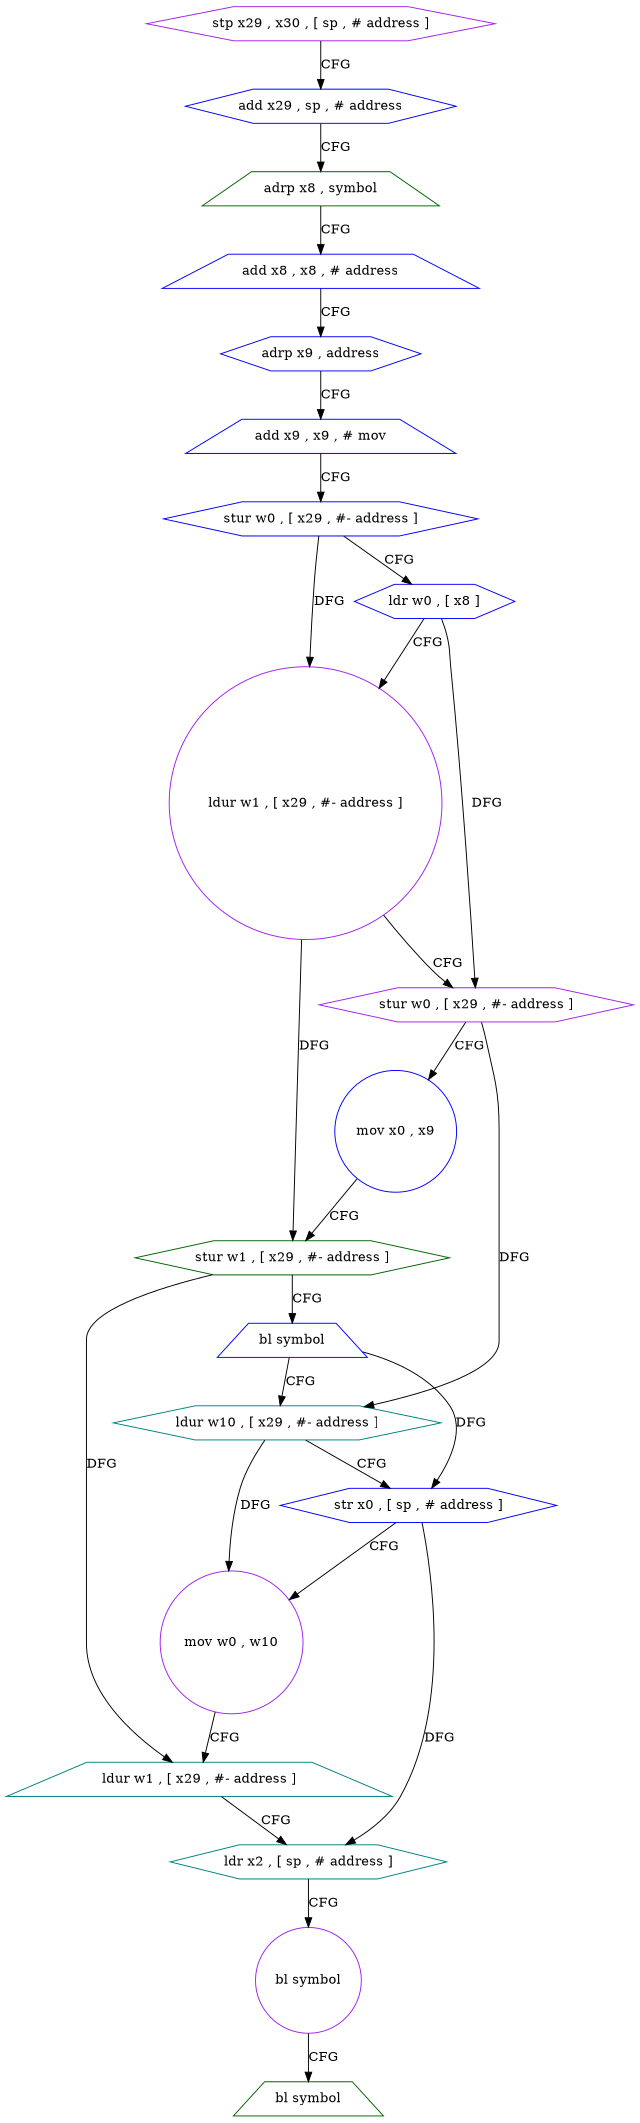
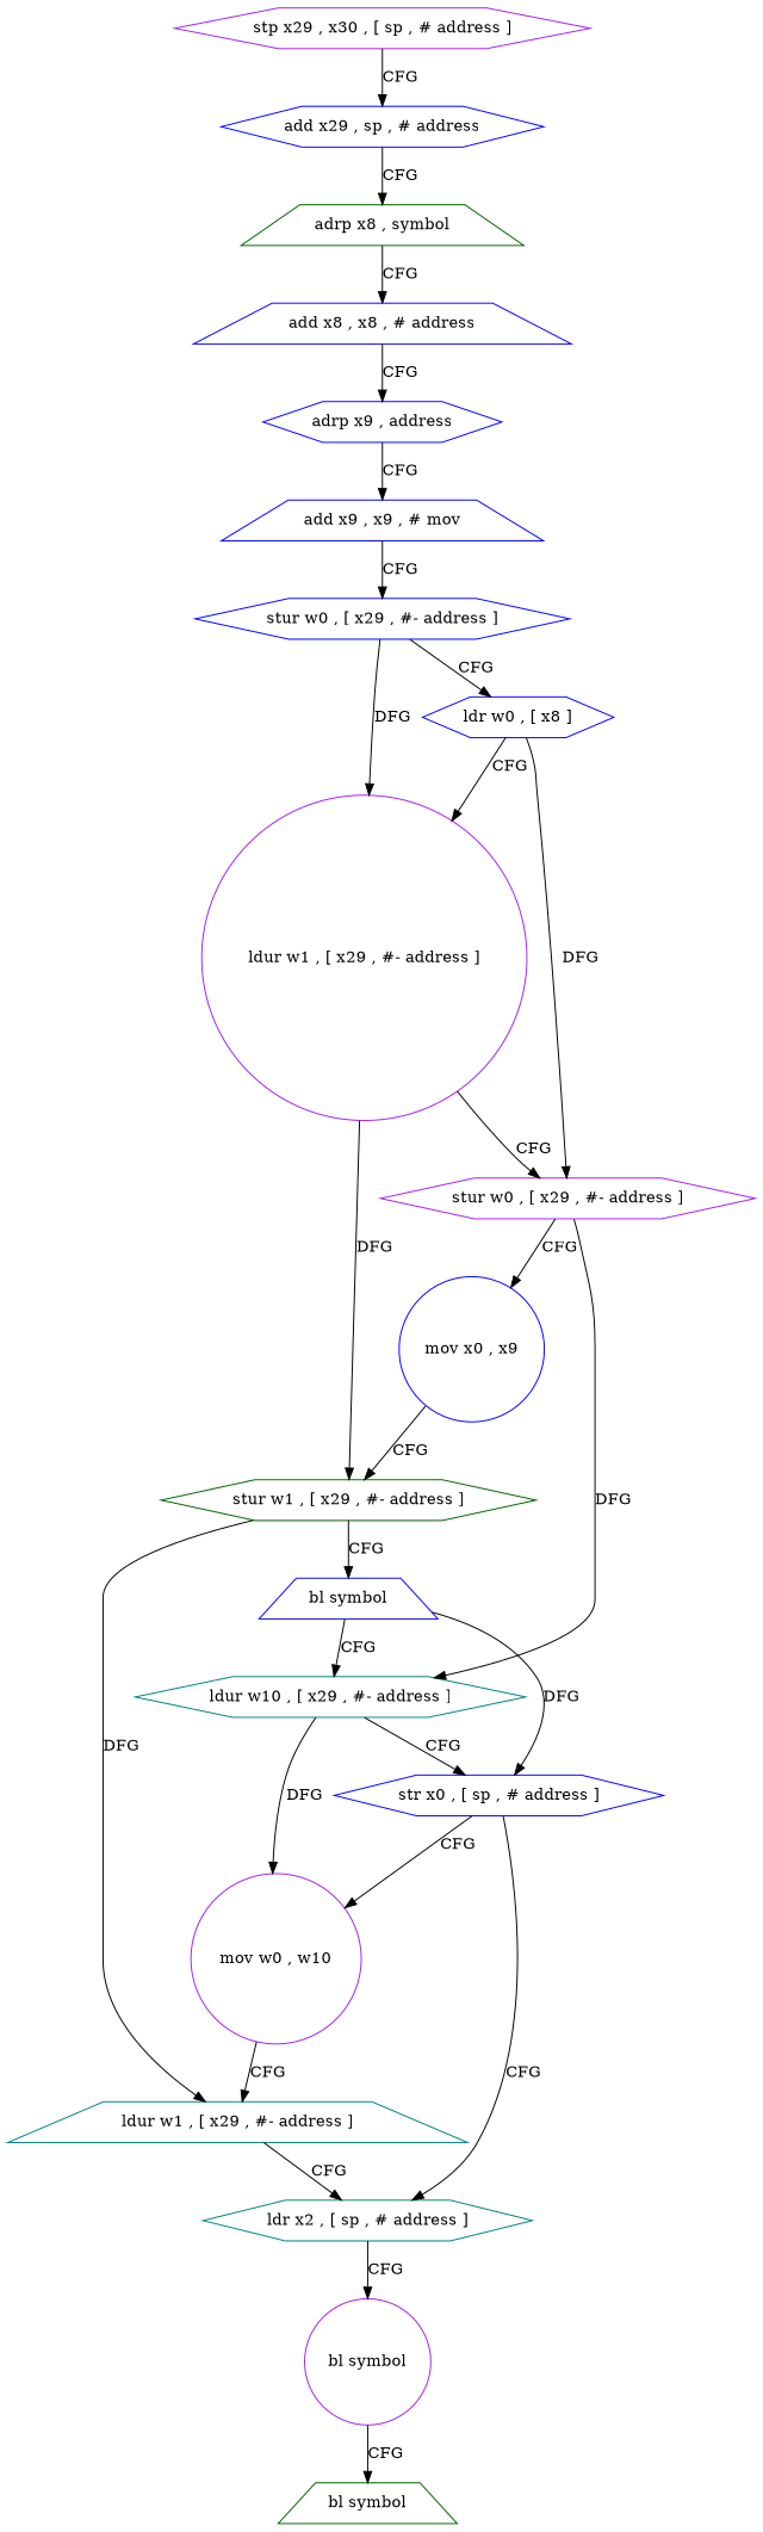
  digraph {
    node [color=blue shape=hexagon]
    n1 [color=purple label="stp x29 , x30 , [ sp , # address ]"]
    n2 [label="add x29 , sp , # address"]
    n3 [color=darkgreen label="adrp x8 , symbol" shape=trapezium]
    n4 [label="add x8 , x8 , # address" shape=trapezium]
    n5 [label="adrp x9 , address"]
    n6 [label="add x9 , x9 , # mov" shape=trapezium]
    n7 [label="stur w0 , [ x29 , #- address ]"]
    n8 [label="ldr w0 , [ x8 ]"]
    n9 [color=purple label="ldur w1 , [ x29 , #- address ]" shape=circle]
    n10 [color=purple label="stur w0 , [ x29 , #- address ]"]
    n11 [color=darkgreen label="stur w1 , [ x29 , #- address ]"]
    n12 [label="mov x0 , x9" shape=circle]
    n13 [color=teal label="ldur w10 , [ x29 , #- address ]"]
    n14 [label="bl symbol" shape=trapezium]
    n15 [color=teal label="ldur w1 , [ x29 , #- address ]" shape=trapezium]
    n16 [label="str x0 , [ sp , # address ]"]
    n17 [color=purple label="mov w0 , w10" shape=circle]
    n18 [color=teal label="ldr x2 , [ sp , # address ]"]
    n19 [color=purple label="bl symbol" shape=circle]
    n20 [color=darkgreen label="bl symbol" shape=trapezium]
    n1 -> n2 [label=CFG]
    n2 -> n3 [label=CFG]
    n3 -> n4 [label=CFG]
    n4 -> n5 [label=CFG]
    n5 -> n6 [label=CFG]
    n6 -> n7 [label=CFG]
    n7 -> n8 [label=CFG]
    n7 -> n9 [label=DFG]
    n8 -> n9 [label=CFG]
    n8 -> n10 [label=DFG]
    n9 -> n10 [label=CFG]
    n9 -> n11 [label=DFG]
    n10 -> n12 [label=CFG]
    n10 -> n13 [label=DFG]
    n11 -> n14 [label=CFG]
    n11 -> n15 [label=DFG]
    n12 -> n11 [label=CFG]
    n13 -> n16 [label=CFG]
    n13 -> n17 [label=DFG]
    n14 -> n13 [label=CFG]
    n14 -> n16 [label=DFG]
    n15 -> n18 [label=CFG]
    n16 -> n17 [label=CFG]
-   n16 -> n18 [label=DFG]
+   n16 -> n18 [label=CFG]
    n17 -> n15 [label=CFG]
    n18 -> n19 [label=CFG]
    n19 -> n20 [label=CFG]
  }
